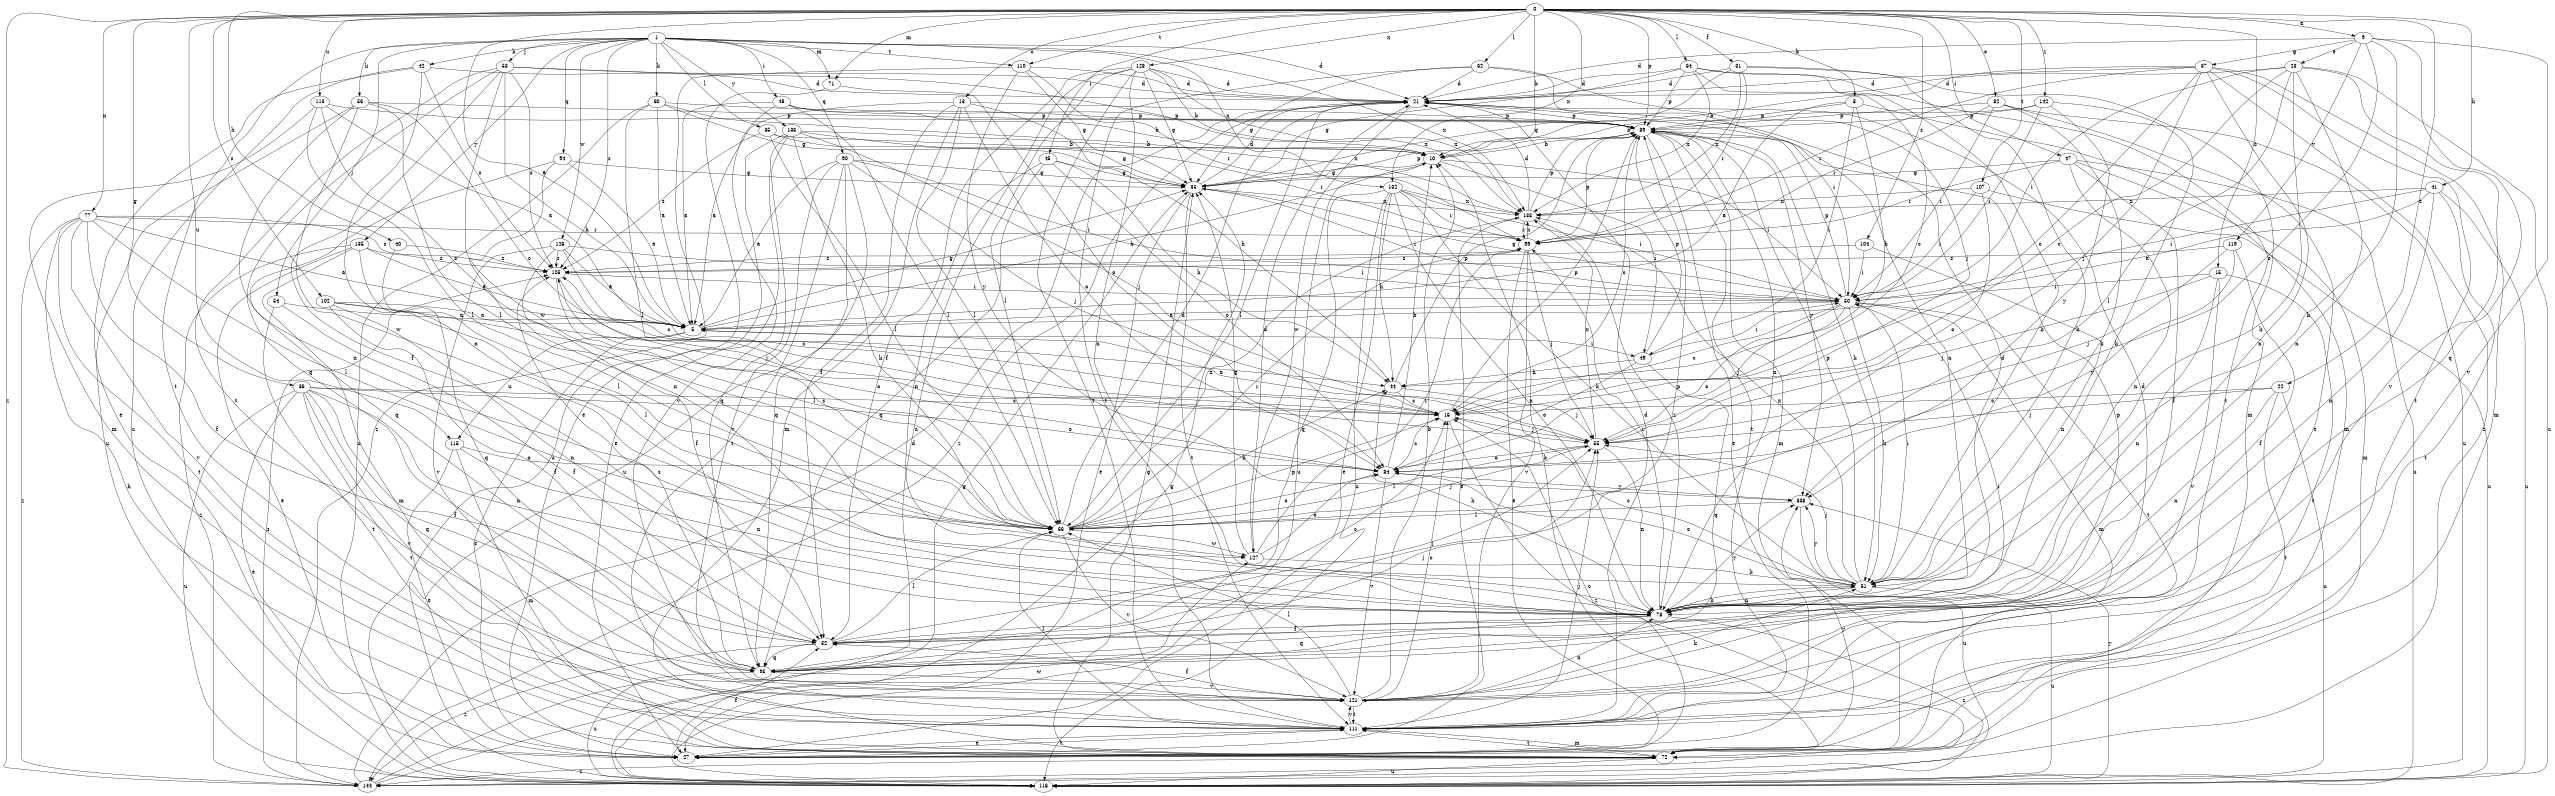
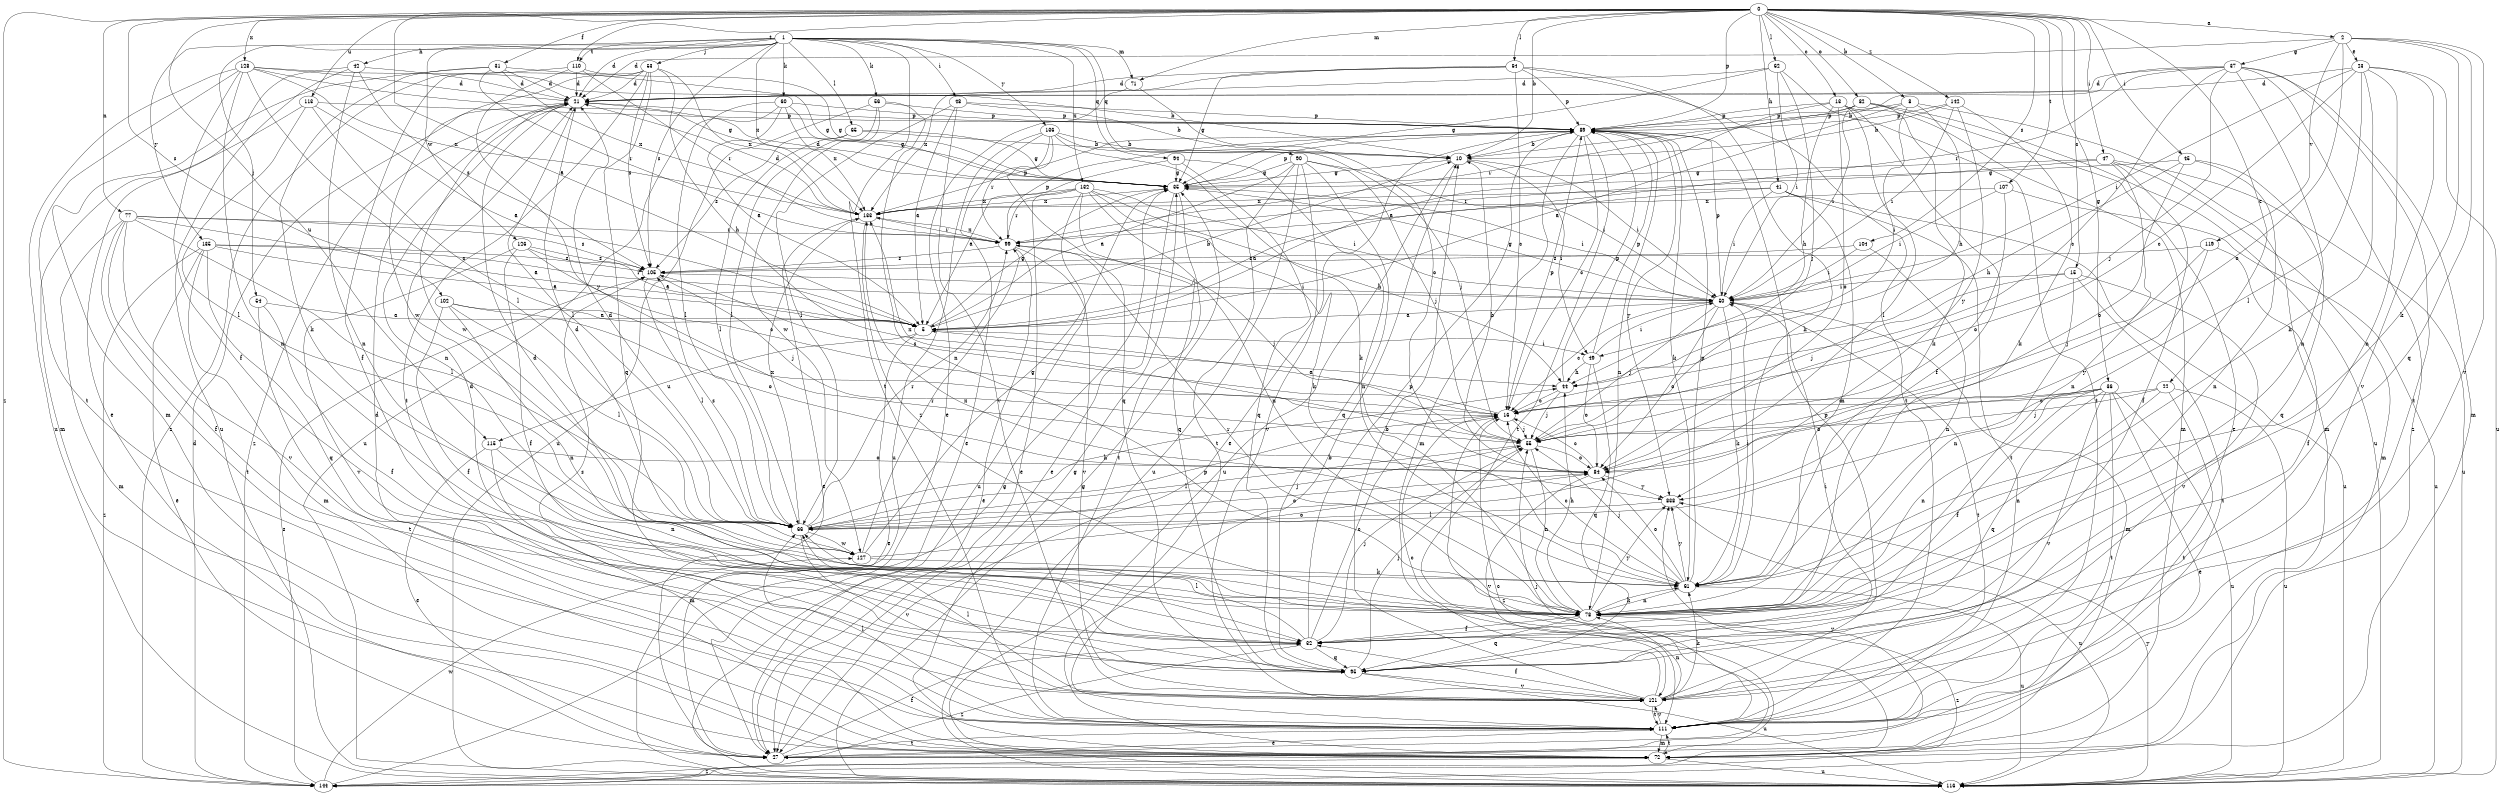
  strict digraph {
    0
-   2 [label=9]
+   2
    5
    8
    10
    13
    15
    22
    31
    36
-   40
    41
    45
    47
    62
    64
    71
    77
    82
    89
    102
    104
    107
    110
    113
    115
    128
    132
    142
    144
    21
    23
    37
    61
    84
    95
    119
    121
    27
    n40 [label=35]
    49
    44
    72
    50
    116
    32
    66
    111
    55
    78
    16
    133
    99
    105
    n55 [label=838]
    127
    1
    42
    48
    53
    54
    56
    60
    65
    90
    94
    126
    135
    136
    0 -> 2 [label=a]
    0 -> 5 [label=a]
    0 -> 8 [label=b]
    0 -> 10 [label=b]
    0 -> 13 [label=c]
    0 -> 15 [label=c]
    0 -> 22 [label=e]
    0 -> 31 [label=f]
    0 -> 36 [label=g]
-   0 -> 40 [label=h]
    0 -> 41 [label=h]
    0 -> 45 [label=i]
    0 -> 47 [label=i]
    0 -> 62 [label=l]
    0 -> 64 [label=l]
    0 -> 71 [label=m]
    0 -> 77 [label=n]
    0 -> 82 [label=o]
    0 -> 89 [label=p]
    0 -> 102 [label=s]
    0 -> 104 [label=s]
    0 -> 107 [label=t]
    0 -> 110 [label=t]
    0 -> 113 [label=u]
    0 -> 115 [label=u]
    0 -> 128 [label=x]
-   0 -> 132 [label=x]
    0 -> 142 [label=z]
    0 -> 144 [label=z]
    2 -> 21 [label=d]
    2 -> 23 [label=e]
    2 -> 37 [label=g]
    2 -> 61 [label=k]
    2 -> 84 [label=o]
    2 -> 95 [label=q]
    2 -> 119 [label=v]
    2 -> 121 [label=v]
    5 -> 10 [label=b]
    5 -> 115 [label=u]
    5 -> 27 [label=e]
    5 -> n40 [label=g]
    5 -> 49 [label=i]
    8 -> 5 [label=a]
    8 -> 89 [label=p]
    8 -> 49 [label=i]
    8 -> 44 [label=h]
    8 -> 72 [label=m]
    10 -> n40 [label=g]
    10 -> 49 [label=i]
    10 -> 50 [label=i]
    10 -> 116 [label=u]
    13 -> 5 [label=a]
    13 -> 89 [label=p]
    13 -> 84 [label=o]
    13 -> 44 [label=h]
    13 -> 72 [label=m]
    13 -> 32 [label=f]
    13 -> 66 [label=l]
    15 -> 121 [label=v]
    15 -> 50 [label=i]
    15 -> 111 [label=t]
    15 -> 55 [label=j]
    15 -> 78 [label=n]
    22 -> 116 [label=u]
    22 -> 111 [label=t]
    22 -> 55 [label=j]
    22 -> 78 [label=n]
    22 -> 16 [label=c]
    31 -> 21 [label=d]
    31 -> 61 [label=k]
    31 -> n40 [label=g]
    31 -> 72 [label=m]
    31 -> 133 [label=x]
    31 -> 99 [label=r]
    36 -> 84 [label=o]
    36 -> 95 [label=q]
    36 -> 121 [label=v]
    36 -> 27 [label=e]
    36 -> 116 [label=u]
    36 -> 32 [label=f]
    36 -> 111 [label=t]
    36 -> 78 [label=n]
    36 -> 16 [label=c]
-   40 -> 66 [label=l]
-   40 -> 105 [label=s]
    41 -> 5 [label=a]
    41 -> 50 [label=i]
    41 -> 116 [label=u]
    41 -> 111 [label=t]
    41 -> 78 [label=n]
    41 -> 133 [label=x]
    45 -> 84 [label=o]
    45 -> 95 [label=q]
    45 -> n40 [label=g]
    45 -> 44 [label=h]
    45 -> 78 [label=n]
    47 -> n40 [label=g]
    47 -> 72 [label=m]
    47 -> 116 [label=u]
    47 -> 32 [label=f]
    47 -> 78 [label=n]
    47 -> 99 [label=r]
    62 -> 21 [label=d]
    62 -> n40 [label=g]
    62 -> 50 [label=i]
    62 -> 111 [label=t]
    62 -> 55 [label=j]
    64 -> 89 [label=p]
    64 -> 21 [label=d]
    64 -> 61 [label=k]
    64 -> n40 [label=g]
    64 -> 111 [label=t]
    64 -> 16 [label=c]
    64 -> 133 [label=x]
    71 -> 84 [label=o]
    71 -> 27 [label=e]
    77 -> 5 [label=a]
-   77 -> 144 [label=z]
    77 -> 121 [label=v]
-   77 -> 72 [label=h]
+   77 -> 72 [label=m]
    77 -> 32 [label=f]
    77 -> 66 [label=l]
    77 -> 111 [label=t]
    77 -> 99 [label=r]
    77 -> 105 [label=s]
    82 -> 89 [label=p]
    82 -> 61 [label=k]
    82 -> 27 [label=e]
    82 -> 50 [label=i]
    82 -> 116 [label=u]
    82 -> 99 [label=r]
    89 -> 10 [label=b]
    89 -> 61 [label=k]
    89 -> 27 [label=e]
    89 -> 72 [label=m]
    89 -> 111 [label=t]
    89 -> 78 [label=n]
    89 -> 16 [label=c]
    89 -> n55 [label=y]
    102 -> 5 [label=a]
    102 -> 84 [label=o]
    102 -> 32 [label=f]
    102 -> 66 [label=l]
    102 -> 78 [label=n]
    104 -> 50 [label=i]
    104 -> 78 [label=n]
    104 -> 105 [label=s]
    107 -> 84 [label=o]
    107 -> 50 [label=i]
    107 -> 116 [label=u]
    107 -> 133 [label=x]
    110 -> 144 [label=z]
    110 -> 21 [label=d]
    110 -> n40 [label=g]
    110 -> 99 [label=r]
    110 -> n55 [label=y]
    113 -> 5 [label=a]
    113 -> 89 [label=p]
    113 -> 72 [label=m]
    113 -> 66 [label=l]
    113 -> 16 [label=c]
    115 -> 84 [label=o]
    115 -> 27 [label=e]
    115 -> 72 [label=m]
    115 -> 78 [label=n]
    128 -> 10 [label=b]
    128 -> 21 [label=d]
    128 -> n40 [label=g]
    128 -> 116 [label=u]
    128 -> 32 [label=f]
    128 -> 66 [label=l]
    128 -> 111 [label=t]
    128 -> 78 [label=n]
    128 -> 133 [label=x]
    132 -> 61 [label=k]
    132 -> 95 [label=q]
    132 -> 27 [label=e]
    132 -> 44 [label=h]
    132 -> 50 [label=i]
    132 -> 116 [label=u]
    132 -> 78 [label=n]
    132 -> 133 [label=x]
    132 -> 99 [label=r]
    142 -> 10 [label=b]
    142 -> 89 [label=p]
    142 -> 61 [label=k]
    142 -> 50 [label=i]
    142 -> n55 [label=y]
    144 -> 21 [label=d]
    144 -> n40 [label=g]
    144 -> 105 [label=s]
    144 -> 127 [label=w]
    21 -> 89 [label=p]
    21 -> 144 [label=z]
    21 -> 66 [label=l]
    21 -> 78 [label=n]
    21 -> 127 [label=w]
    23 -> 21 [label=d]
    23 -> 61 [label=k]
    23 -> 121 [label=v]
    23 -> 50 [label=i]
    23 -> 116 [label=u]
    23 -> 66 [label=l]
    23 -> 78 [label=n]
    23 -> 16 [label=c]
    37 -> 10 [label=b]
    37 -> 144 [label=z]
    37 -> 21 [label=d]
    37 -> 72 [label=m]
    37 -> 111 [label=t]
    37 -> 55 [label=j]
    37 -> 78 [label=n]
    37 -> 16 [label=c]
    37 -> 99 [label=r]
    61 -> 89 [label=p]
    61 -> 84 [label=o]
    61 -> 50 [label=i]
    61 -> 116 [label=u]
    61 -> 55 [label=j]
    61 -> 78 [label=n]
    61 -> 16 [label=c]
    61 -> 133 [label=x]
    61 -> n55 [label=y]
    84 -> 10 [label=b]
    84 -> 121 [label=v]
    84 -> 16 [label=c]
    84 -> n55 [label=y]
    95 -> 21 [label=d]
    95 -> 121 [label=v]
    95 -> 50 [label=i]
    95 -> 116 [label=u]
    95 -> 55 [label=j]
    95 -> 105 [label=s]
    119 -> 32 [label=f]
    119 -> 55 [label=j]
    119 -> 105 [label=s]
    119 -> n55 [label=y]
    121 -> 10 [label=b]
    121 -> 89 [label=p]
    121 -> 61 [label=k]
    121 -> 32 [label=f]
    121 -> 66 [label=l]
    121 -> 111 [label=t]
    121 -> 78 [label=n]
    121 -> 16 [label=c]
    27 -> 32 [label=f]
    27 -> 111 [label=t]
    27 -> 16 [label=c]
    27 -> n55 [label=y]
    n40 -> 89 [label=p]
    n40 -> 21 [label=d]
    n40 -> 27 [label=e]
    n40 -> 50 [label=i]
    n40 -> 111 [label=t]
    n40 -> 133 [label=x]
    49 -> 89 [label=p]
    49 -> 84 [label=o]
    49 -> 95 [label=q]
    49 -> 44 [label=h]
    49 -> 50 [label=i]
    44 -> 89 [label=p]
    44 -> 55 [label=j]
    44 -> 16 [label=c]
    72 -> 10 [label=b]
    72 -> 144 [label=z]
    72 -> n40 [label=g]
    72 -> 116 [label=u]
    72 -> 111 [label=t]
    50 -> 5 [label=a]
    50 -> 89 [label=p]
    50 -> 61 [label=k]
    50 -> 84 [label=o]
    50 -> n40 [label=g]
    50 -> 72 [label=m]
    50 -> 111 [label=t]
    50 -> 55 [label=j]
    50 -> 16 [label=c]
    116 -> n40 [label=g]
    116 -> n55 [label=y]
    32 -> 89 [label=p]
    32 -> 144 [label=z]
    32 -> 95 [label=q]
    32 -> 66 [label=l]
    32 -> 55 [label=j]
    32 -> 16 [label=c]
    66 -> 21 [label=d]
    66 -> 84 [label=o]
    66 -> 121 [label=v]
    66 -> 44 [label=h]
    66 -> 55 [label=j]
    66 -> 16 [label=p]
    66 -> 133 [label=x]
    66 -> 99 [label=r]
    66 -> 105 [label=s]
    66 -> 127 [label=w]
    111 -> 21 [label=d]
    111 -> 121 [label=v]
    111 -> 27 [label=e]
    111 -> 72 [label=m]
    111 -> 66 [label=l]
    111 -> 55 [label=j]
    55 -> 84 [label=o]
    55 -> 66 [label=l]
    55 -> 78 [label=n]
    55 -> 133 [label=x]
    78 -> 144 [label=z]
    78 -> 21 [label=d]
    78 -> 61 [label=k]
    78 -> 95 [label=q]
    78 -> 44 [label=h]
    78 -> 32 [label=f]
    78 -> 99 [label=r]
    78 -> n55 [label=y]
    16 -> 5 [label=a]
    16 -> 89 [label=p]
    16 -> 144 [label=z]
    16 -> 55 [label=j]
    16 -> 105 [label=s]
    133 -> 89 [label=p]
    133 -> 21 [label=d]
    133 -> 27 [label=e]
    133 -> 78 [label=z]
    133 -> 99 [label=r]
    99 -> 89 [label=p]
    99 -> 121 [label=v]
    99 -> 27 [label=e]
    99 -> 55 [label=j]
    99 -> 133 [label=x]
    99 -> 105 [label=s]
    105 -> 50 [label=i]
    105 -> 66 [label=l]
    105 -> 55 [label=j]
    n55 -> 116 [label=u]
    n55 -> 66 [label=l]
    127 -> 21 [label=d]
    127 -> 61 [label=k]
    127 -> 84 [label=o]
    127 -> n40 [label=g]
    127 -> 99 [label=r]
    1 -> 71 [label=m]
    1 -> 110 [label=t]
    1 -> 132 [label=x]
    1 -> 21 [label=d]
    1 -> 111 [label=t]
    1 -> 133 [label=x]
    1 -> 105 [label=s]
    1 -> 42 [label=h]
    1 -> 48 [label=i]
    1 -> 53 [label=j]
    1 -> 54 [label=j]
    1 -> 56 [label=k]
    1 -> 60 [label=k]
    1 -> 65 [label=l]
    1 -> 90 [label=q]
    1 -> 94 [label=q]
    1 -> 126 [label=w]
    1 -> 135 [label=y]
    1 -> 136 [label=y]
    42 -> 21 [label=d]
    42 -> 27 [label=e]
    42 -> 116 [label=u]
    42 -> 78 [label=n]
    42 -> 105 [label=s]
    48 -> 5 [label=a]
    48 -> 10 [label=b]
    48 -> 89 [label=p]
    48 -> 121 [label=v]
    48 -> 66 [label=l]
    53 -> 21 [label=d]
    53 -> 95 [label=q]
    53 -> 44 [label=h]
    53 -> 32 [label=f]
    53 -> 111 [label=t]
    53 -> 133 [label=x]
    53 -> 105 [label=s]
    53 -> 127 [label=w]
    54 -> 5 [label=a]
    54 -> 72 [label=t]
    54 -> 32 [label=f]
    56 -> 89 [label=p]
    56 -> 116 [label=u]
    56 -> 66 [label=l]
    56 -> 78 [label=n]
-   56 -> 16 [label=c]
    56 -> 127 [label=w]
    60 -> 5 [label=a]
    60 -> 89 [label=p]
    60 -> n40 [label=g]
    60 -> 116 [label=u]
    60 -> 66 [label=l]
    60 -> 133 [label=x]
    65 -> 10 [label=b]
    65 -> n40 [label=g]
    65 -> 66 [label=l]
    65 -> 105 [label=s]
    90 -> 5 [label=a]
    90 -> 95 [label=q]
    90 -> 121 [label=v]
    90 -> n40 [label=g]
    90 -> 50 [label=i]
    90 -> 116 [label=u]
    90 -> 111 [label=t]
    90 -> 55 [label=j]
    94 -> 5 [label=a]
    94 -> 95 [label=q]
    94 -> n40 [label=g]
    94 -> 78 [label=n]
    126 -> 5 [label=a]
    126 -> 121 [label=v]
    126 -> 32 [label=f]
    126 -> 16 [label=c]
    126 -> 105 [label=s]
    135 -> 5 [label=a]
    135 -> 144 [label=z]
    135 -> 95 [label=q]
    135 -> 27 [label=e]
    135 -> 72 [label=m]
-   126 -> 50 [label=i]
+   135 -> 50 [label=i]
    135 -> 105 [label=s]
    136 -> 10 [label=b]
    136 -> 61 [label=k]
    136 -> 95 [label=q]
    136 -> 27 [label=e]
    136 -> 116 [label=u]
    136 -> 55 [label=j]
    136 -> 99 [label=r]
  }
